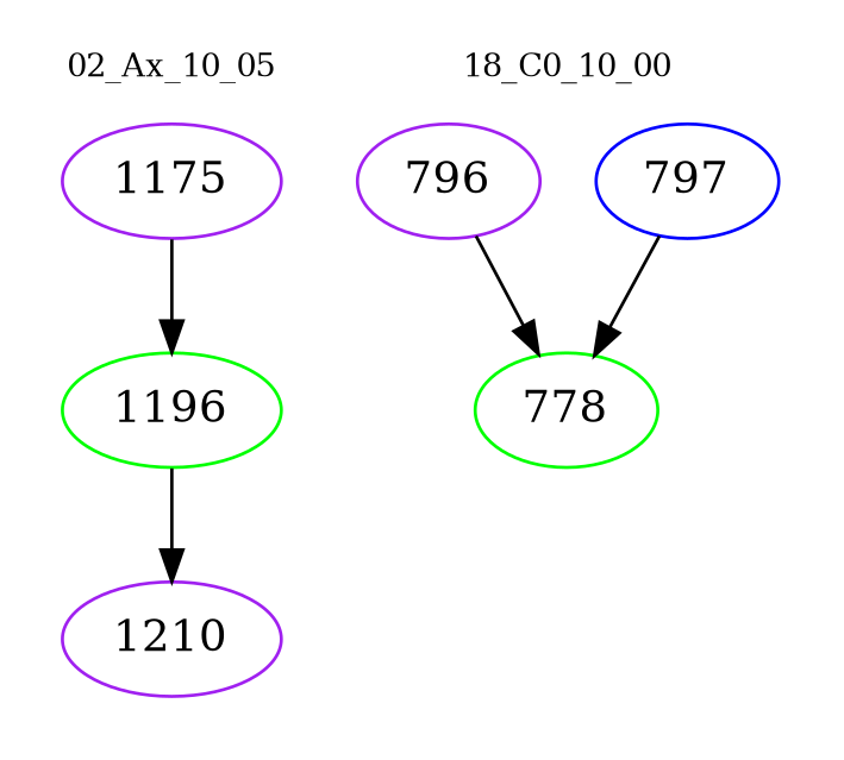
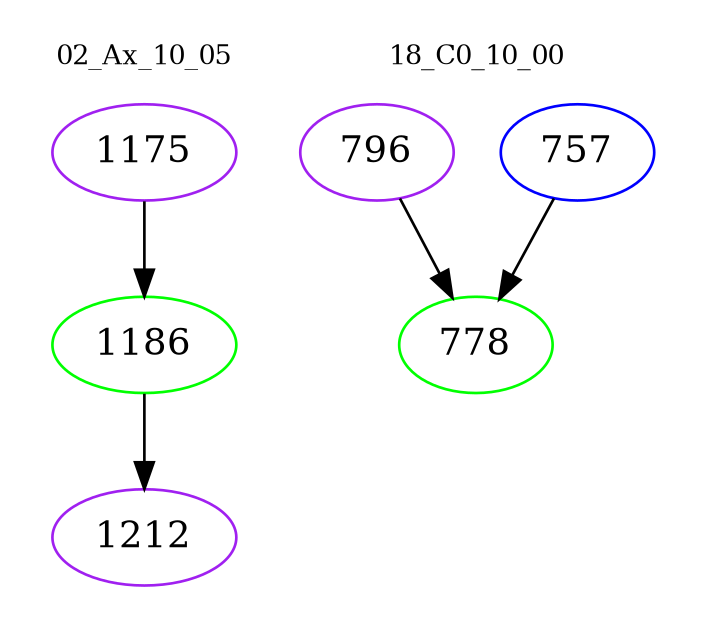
  digraph {
    node [color=purple]
    edge [color=black]
    n1 [label=1175]
-   n2 [color=green label=1196]
-   n3 [label=1210]
-   n4 [color=blue label=797]
+   n2 [color=green label=1186]
+   n3 [label=1212]
+   n4 [color=blue label=757]
    n5 [color=green label=778]
    n6 [label=796]
    subgraph cluster_1 {
      color=white
      fontsize=10
      label="02_Ax_10_05"
      n1
      n2
      n3
    }
    subgraph cluster_2 {
      color=white
      fontsize=10
      label="18_C0_10_00"
      n4
      n5
      n6
    }
    n1 -> n2
    n2 -> n3
    n4 -> n5
    n6 -> n5
  }
